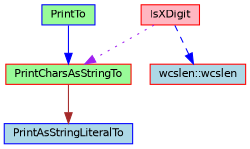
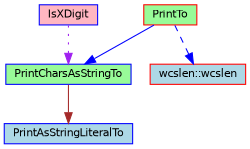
  digraph {
    rankdir=TB
    node [color=red fillcolor=palegreen fontname=Helvetica fontsize=10 shape=record style=filled]
    edge [color=blue fontname=Helvetica fontsize=10 labelfontname=Helvetica labelfontsize=10 style=solid]
-   n1 [color=blue fontcolor=black height=0.2 label=PrintTo width=0.4]
-   n2 [height=0.2 label=PrintCharsAsStringTo width=0.4]
+   n1 [fontcolor=black height=0.2 label=PrintTo width=0.4]
+   n2 [color=blue height=0.2 label=PrintCharsAsStringTo width=0.4]
    n3 [fillcolor=lightblue height=0.2 label="wcslen::wcslen" width=0.4]
    n4 [color=blue fillcolor=lightblue height=0.2 label=PrintAsStringLiteralTo width=0.4]
-   n5 [fillcolor=lightpink height=0.2 label=IsXDigit width=0.4]
+   n5 [color=blue fillcolor=lightpink height=0.2 label=IsXDigit width=0.4]
    n1 -> n2
-   n5 -> n3 [style=dashed]
+   n1 -> n3 [style=dashed]
    n2 -> n4 [color=brown]
    n5 -> n2 [color=purple style=dotted]
  }
